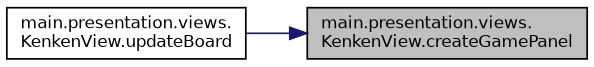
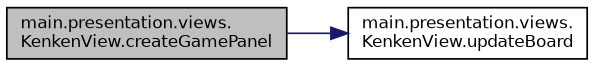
  digraph {
    rankdir=LR
    node [color=black fontname=Helvetica fontsize=10 shape=record style=filled]
    n1 [fillcolor=grey75 fontcolor=black height=0.2 label="main.presentation.views.\lKenkenView.createGamePanel" width=0.4]
    n2 [fillcolor=white height=0.2 label="main.presentation.views.\lKenkenView.updateBoard" width=0.4]
-   n2 -> n1 [color=midnightblue fontname=Helvetica fontsize=10 labelfontname=Helvetica labelfontsize=10 style=solid]
+   n1 -> n2 [color=midnightblue fontname=Helvetica fontsize=10 labelfontname=Helvetica labelfontsize=10 style=solid]
  }
